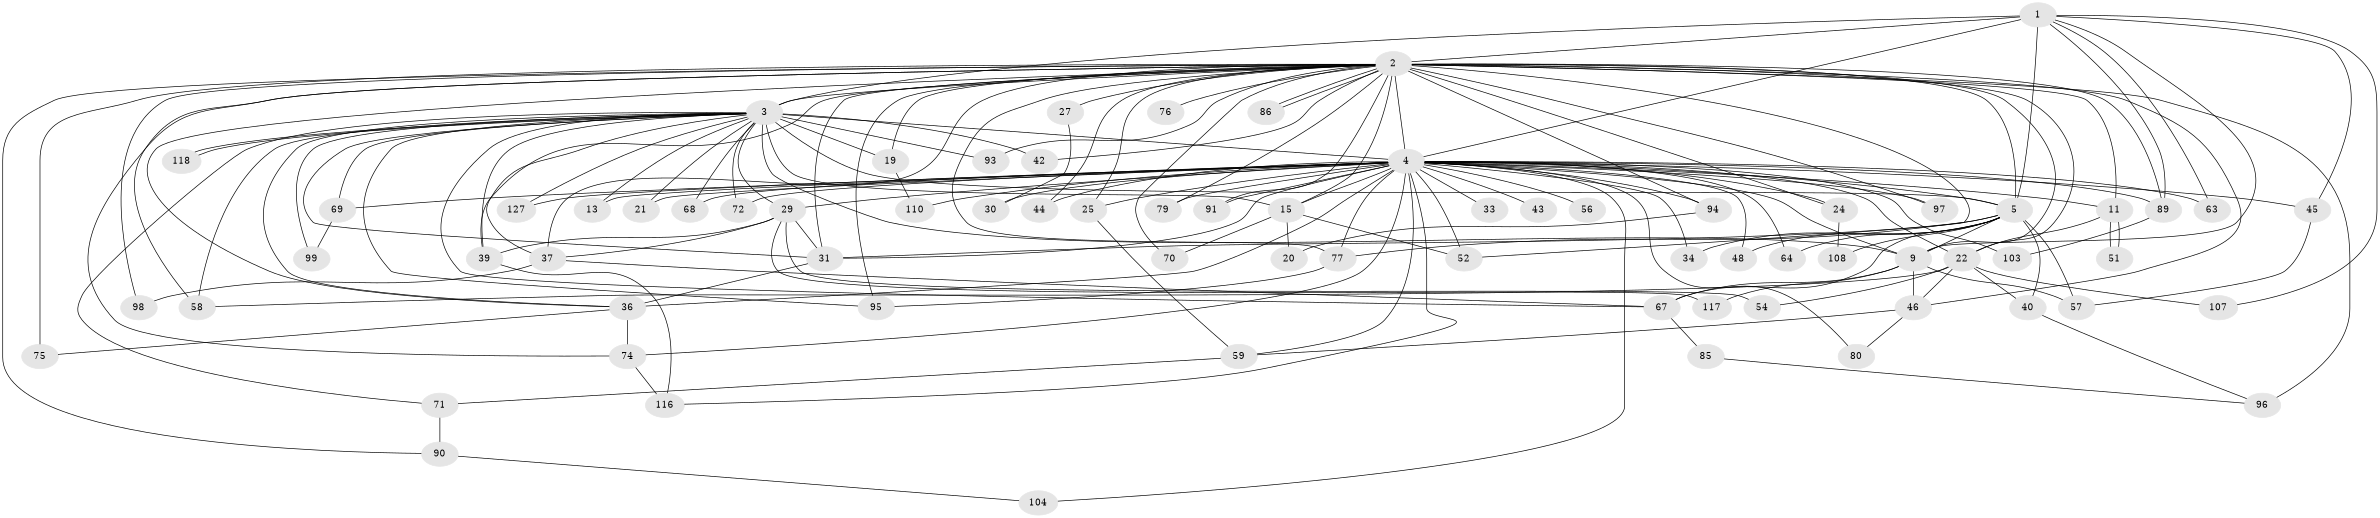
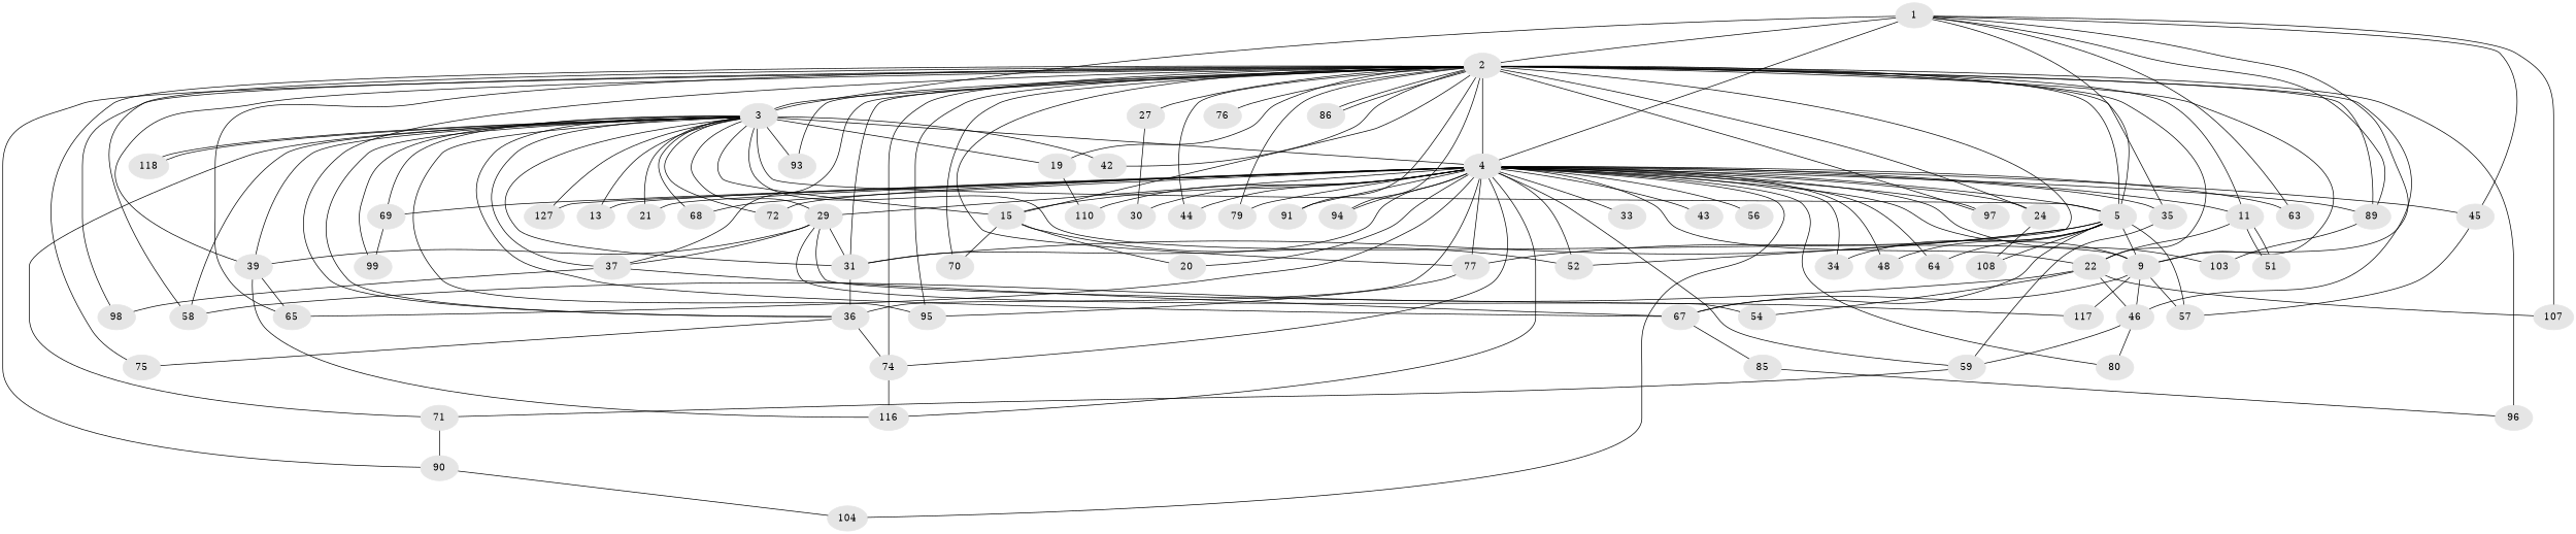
  graph {
    node [color=gray90 style=filled]
    1 [super="+18"]
    2 [super="+100+32+140+12+82+109+7+23+92+47+78"]
    3 [super="+73+28+102"]
    4 [super="+113+10+84+119+16+8+53+6"]
    5 [super="+50+41+138+122+26+61"]
    9 [super="+87"]
    45
    63
    89
    107
    11 [super="+134"]
    15
    19
    22
    24
-   25 [super="+81"]
+   25 [super="+81" label=35]
    27
    31 [super="+120+121+62"]
    36
    37 [super="+55"]
    39 [super="+124"]
    42
    44
    46 [super="+133"]
    52 [super="+111"]
    58 [super="+144"]
+   65
    70
    74
    75
    76
    77 [super="+141+114"]
    79
    86
    90
    91
    93
    94
    95
    96 [super="+136"]
    97
    98
    13
    21
    29 [super="+35"]
    67 [super="+83"]
    68
    69
    71
    72
    99
    118
    127 [super="+137"]
    20
    30 [super="+145"]
    33
    34
    43
    48
    56
    59
    64
    80
    103
    104
    110
    116 [super="+132+131"]
-   40
    57
    108
    117
    51
    54
    85
    1 -- 2 [weight=2]
    1 -- 3
    1 -- 4 [weight=4]
    1 -- 5 [weight=2]
    1 -- 9
    1 -- 45
    1 -- 63
    1 -- 89
    1 -- 107
    2 -- 3 [weight=8]
    2 -- 4 [weight=19]
    2 -- 5 [weight=3]
    2 -- 9 [weight=2]
    2 -- 89
    2 -- 11
    2 -- 15
    2 -- 19
    2 -- 22
    2 -- 24
    2 -- 25 [weight=2]
    2 -- 27 [weight=2]
    2 -- 31 [weight=2]
    2 -- 36
    2 -- 37
    2 -- 39
    2 -- 42
    2 -- 44
    2 -- 46
    2 -- 52
    2 -- 58
+   2 -- 65
    2 -- 70
    2 -- 74
    2 -- 75
    2 -- 76 [weight=2]
    2 -- 77
    2 -- 79
    2 -- 86
    2 -- 86
    2 -- 90
    2 -- 91
    2 -- 93
    2 -- 94
    2 -- 95
    2 -- 96 [weight=2]
    2 -- 97
    2 -- 98
    3 -- 4 [weight=7]
    3 -- 5 [weight=4]
    3 -- 9
    3 -- 15
    3 -- 19
    3 -- 31
    3 -- 36
    3 -- 37 [weight=2]
    3 -- 39
    3 -- 42
    3 -- 58
    3 -- 93
    3 -- 95
    3 -- 13
    3 -- 21
    3 -- 29
    3 -- 67
    3 -- 68
    3 -- 69
    3 -- 71
    3 -- 72
    3 -- 99
    3 -- 118
    3 -- 118
    3 -- 127
    4 -- 5 [weight=6]
    4 -- 9 [weight=4]
    4 -- 45
    4 -- 63
    4 -- 89
    4 -- 11
    4 -- 15
    4 -- 22
    4 -- 24
    4 -- 25
    4 -- 31
    4 -- 36 [weight=2]
    4 -- 44
    4 -- 52
+   4 -- 65
    4 -- 74
    4 -- 77 [weight=2]
    4 -- 79
    4 -- 91
    4 -- 94
    4 -- 97
    4 -- 13
    4 -- 21
    4 -- 29 [weight=3]
    4 -- 68
    4 -- 69
    4 -- 72
    4 -- 127 [weight=2]
-   94 -- 20
+   4 -- 20
    4 -- 30 [weight=2]
    4 -- 33 [weight=3]
    4 -- 34
    4 -- 43 [weight=2]
    4 -- 48
    4 -- 56 [weight=2]
    4 -- 59
    4 -- 64
    4 -- 80
    4 -- 103
    4 -- 104
    4 -- 110
    4 -- 116
    5 -- 9 [weight=2]
    5 -- 31
    5 -- 77
    5 -- 67
    5 -- 34
    5 -- 48
    5 -- 64
-   5 -- 40
    5 -- 57 [weight=2]
    5 -- 108
    9 -- 46
    9 -- 67
    9 -- 57
    9 -- 117
    45 -- 57
    89 -- 103
    11 -- 22
    11 -- 51
    11 -- 51
    15 -- 52
    15 -- 70
    15 -- 20
    19 -- 110
    22 -- 107
    22 -- 46
    22 -- 58
-   22 -- 40
    22 -- 54
    24 -- 108
    25 -- 59
    27 -- 30
    31 -- 36
    36 -- 74
    36 -- 75
    37 -- 98
    37 -- 67
+   39 -- 65
    39 -- 116
    46 -- 59
    46 -- 80
    74 -- 116
    77 -- 95
    90 -- 104
    29 -- 31
    29 -- 37
    29 -- 39
    29 -- 117
    29 -- 54
    67 -- 85
    69 -- 99
    71 -- 90
    59 -- 71
-   40 -- 96
    85 -- 96
  }
